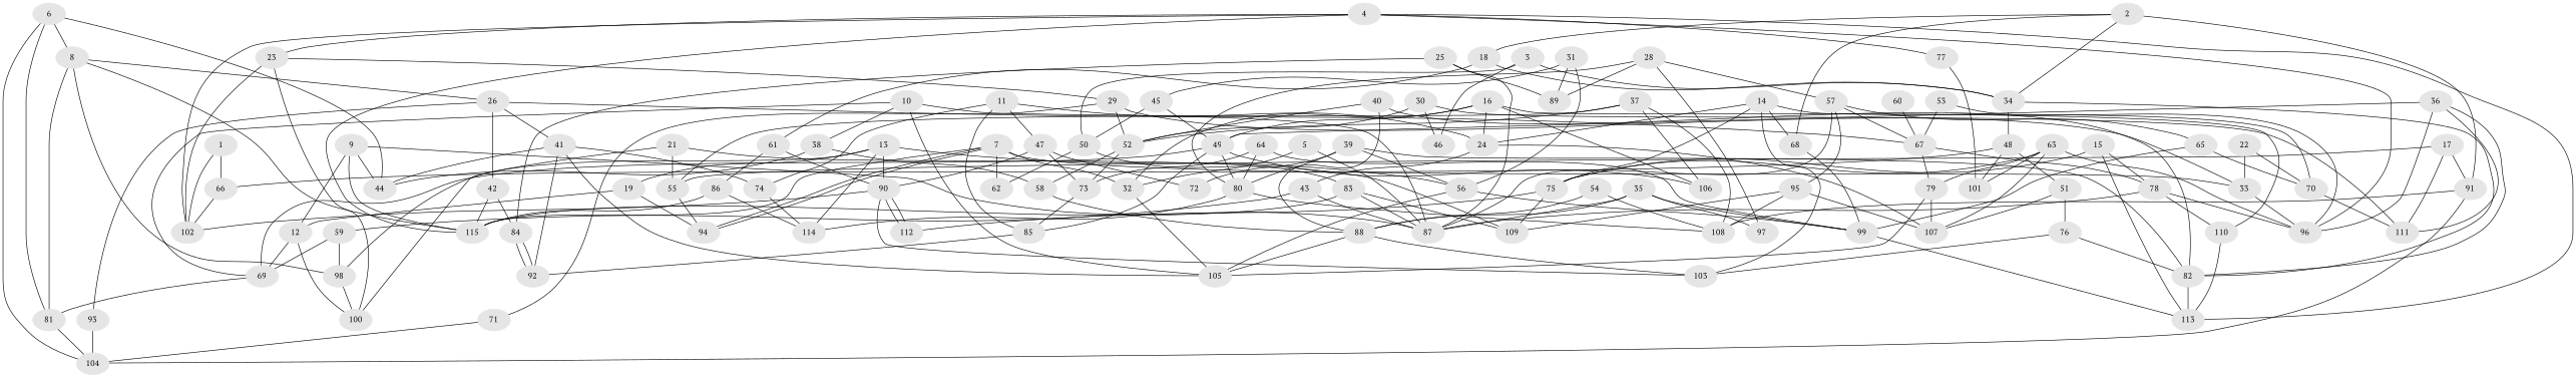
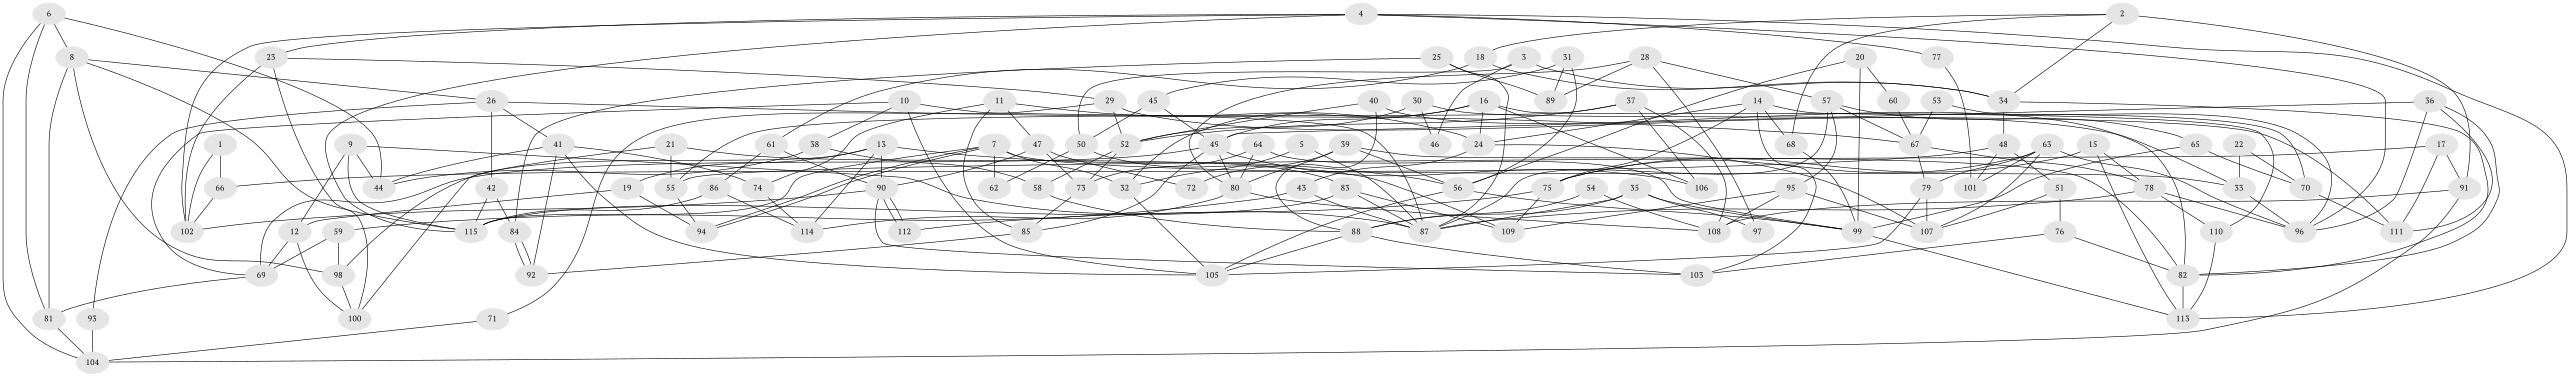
  graph {
    fontname="PT Serif"
    node [color=gray90 fontname="PT Serif" style=filled]
    edge [fontname="PT Serif"]
    1
    66
    102
    2
    18
    34
    68
    91
    61
    48
    82
    99
    104
    108
    3
    46
    50
    62
    83
    4
    23
    77
    96
    113
    115
    100
    29
    101
    5
    32
    87
    105
    6
    8
    44
    81
    26
    98
    7
    33
    94
    42
    41
    67
    93
    9
    12
    69
    10
    38
    58
    11
    24
    47
    74
    85
    43
    107
    90
    72
    73
    114
    92
    13
    19
    56
    103
    112
    14
    70
    75
    111
    109
    15
    78
    110
    16
    49
    106
    80
    17
    55
    86
    84
+   20
    60
    21
    22
    52
    71
    59
    25
    89
    79
    28
    57
    97
    65
    95
    30
    31
    45
    51
    35
    88
    36
    37
    39
    40
    76
    53
    54
    63
    64
    1 -- 66
    1 -- 102
    66 -- 102
    2 -- 18
    2 -- 34
    2 -- 68
    2 -- 91
    18 -- 34
    18 -- 61
    34 -- 48
    34 -- 82
    68 -- 99
    91 -- 104
    91 -- 108
    61 -- 90
    61 -- 86
    48 -- 66
    48 -- 101
    48 -- 51
    82 -- 113
    99 -- 113
    3 -- 34
    3 -- 46
    3 -- 50
    50 -- 62
    50 -- 83
    83 -- 115
    83 -- 87
    83 -- 109
    4 -- 102
    4 -- 23
    4 -- 77
    4 -- 96
    4 -- 113
    4 -- 115
    23 -- 102
    23 -- 100
    23 -- 29
    77 -- 101
    29 -- 33
    29 -- 52
    29 -- 71
    5 -- 32
    5 -- 87
    32 -- 105
    6 -- 104
    6 -- 8
    6 -- 44
    6 -- 81
    8 -- 115
    8 -- 81
    8 -- 26
    8 -- 98
    81 -- 104
    26 -- 42
    26 -- 41
    26 -- 67
    26 -- 93
    98 -- 100
    7 -- 62
    7 -- 115
    7 -- 32
    7 -- 33
    7 -- 94
    7 -- 94
    33 -- 96
    42 -- 115
    42 -- 84
    41 -- 105
    41 -- 44
    41 -- 74
    41 -- 92
    67 -- 78
    67 -- 79
    93 -- 104
    9 -- 115
    9 -- 87
    9 -- 44
    9 -- 12
    12 -- 100
    12 -- 69
    69 -- 81
    10 -- 87
    10 -- 105
    10 -- 69
    10 -- 38
    38 -- 44
    38 -- 58
    58 -- 88
    11 -- 24
    11 -- 47
    11 -- 74
    11 -- 85
    24 -- 43
    24 -- 107
    47 -- 90
    47 -- 72
    47 -- 73
    74 -- 114
    85 -- 92
    43 -- 87
    43 -- 59
    90 -- 102
    90 -- 103
    90 -- 112
    90 -- 112
    73 -- 85
    13 -- 98
    13 -- 90
    13 -- 114
    13 -- 19
    13 -- 56
    19 -- 94
    19 -- 12
    56 -- 99
    56 -- 105
    14 -- 68
    14 -- 24
    14 -- 103
    14 -- 70
    14 -- 75
    70 -- 111
    75 -- 112
    75 -- 109
    15 -- 113
    15 -- 75
    15 -- 78
    78 -- 96
    78 -- 87
    78 -- 110
    110 -- 113
    16 -- 32
    16 -- 24
    16 -- 110
    16 -- 49
    16 -- 106
    49 -- 69
    49 -- 85
    49 -- 106
    49 -- 80
    80 -- 108
    80 -- 114
    17 -- 91
    17 -- 111
    17 -- 55
    55 -- 94
    86 -- 115
    86 -- 114
    84 -- 92
    84 -- 92
+   20 -- 99
+   20 -- 56
+   20 -- 60
    60 -- 67
    21 -- 100
    21 -- 109
    21 -- 55
    22 -- 33
    22 -- 70
    52 -- 58
    52 -- 73
    71 -- 104
    59 -- 98
    59 -- 69
    25 -- 87
    25 -- 84
    25 -- 89
    79 -- 105
    79 -- 107
    28 -- 80
    28 -- 89
    28 -- 57
    28 -- 97
    57 -- 87
    57 -- 67
    57 -- 65
    57 -- 95
    65 -- 99
    65 -- 70
    95 -- 108
    95 -- 107
    95 -- 109
    30 -- 46
    30 -- 111
    30 -- 52
    31 -- 56
    31 -- 89
    31 -- 45
    45 -- 50
    45 -- 49
    51 -- 107
    51 -- 76
    35 -- 99
    35 -- 87
    35 -- 97
    35 -- 88
    88 -- 105
    88 -- 103
    36 -- 82
    36 -- 96
    36 -- 111
    36 -- 49
    37 -- 108
    37 -- 106
    37 -- 55
    37 -- 52
    39 -- 82
    39 -- 72
    39 -- 56
    39 -- 80
    40 -- 82
    40 -- 52
    40 -- 88
    76 -- 82
    76 -- 103
    53 -- 96
    53 -- 67
    54 -- 108
    54 -- 88
    63 -- 96
    63 -- 101
    63 -- 107
    63 -- 75
    63 -- 79
    64 -- 99
    64 -- 73
    64 -- 80
  }
